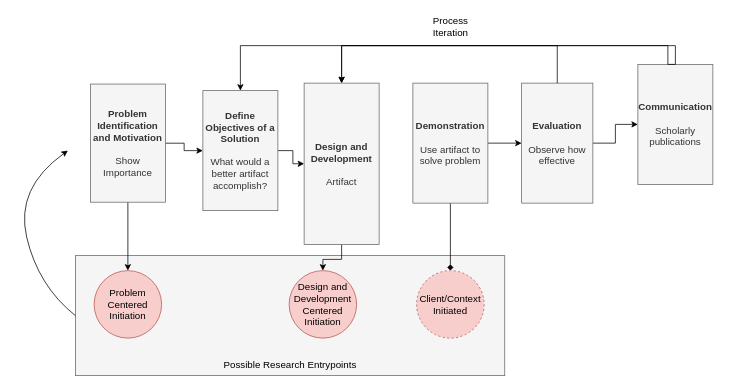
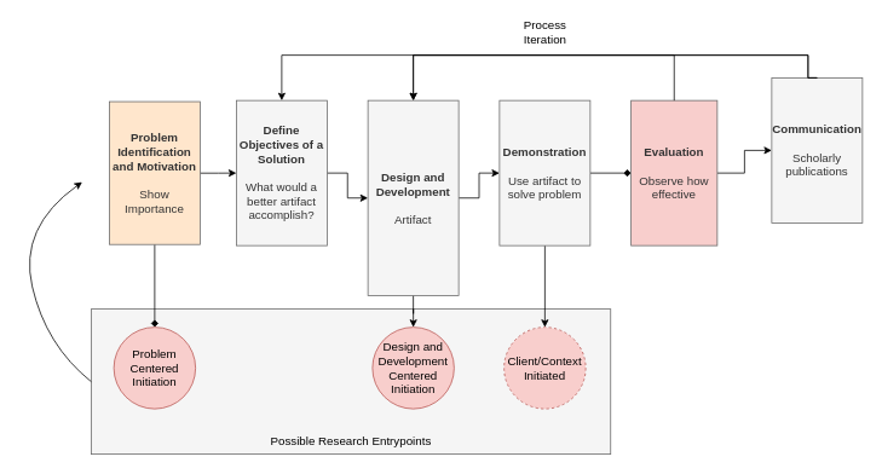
  <mxCell id="0" />
  <mxCell id="1" parent="0" />
  <mxCell id="2" value="" style="rounded=0;whiteSpace=wrap;html=1;fillColor=#f5f5f5;fontColor=#333333;strokeColor=#666666;fontSize=13;" vertex="1" parent="1"><mxGeometry x="100" y="340" width="572.5" height="160" as="geometry" /></mxCell>
  <mxCell id="3" value="" style="edgeStyle=orthogonalEdgeStyle;rounded=0;orthogonalLoop=1;jettySize=auto;html=1;fontSize=13;" edge="1" parent="1" source="4" target="10"><mxGeometry relative="1" as="geometry" /></mxCell>
- <mxCell id="4" value="&lt;div&gt;&lt;b&gt;Define Objectives of a Solution&lt;/b&gt;&lt;/div&gt;&lt;div&gt;&lt;br&gt;&lt;/div&gt;&lt;div&gt;What would a better artifact accomplish?&lt;/div&gt;" style="html=1;whiteSpace=wrap;fillColor=#f5f5f5;fontColor=#333333;strokeColor=#666666;fontSize=13;" vertex="1" parent="1"><mxGeometry x="270" y="120" width="100" height="160" as="geometry" /></mxCell>
+ <mxCell id="4" value="&lt;div&gt;&lt;b&gt;Define Objectives of a Solution&lt;/b&gt;&lt;/div&gt;&lt;div&gt;&lt;br&gt;&lt;/div&gt;&lt;div&gt;What would a better artifact accomplish?&lt;/div&gt;" style="html=1;whiteSpace=wrap;fillColor=#f5f5f5;fontColor=#333333;strokeColor=#666666;fontSize=13;" vertex="1" parent="1"><mxGeometry x="260" y="110" width="100" height="160" as="geometry" /></mxCell>
  <mxCell id="5" value="" style="edgeStyle=orthogonalEdgeStyle;rounded=0;orthogonalLoop=1;jettySize=auto;html=1;fontSize=13;" edge="1" parent="1" source="7" target="4"><mxGeometry relative="1" as="geometry" /></mxCell>
- <mxCell id="6" value="" style="edgeStyle=orthogonalEdgeStyle;rounded=0;orthogonalLoop=1;jettySize=auto;html=1;fontSize=13;" edge="1" parent="1" source="7" target="20"><mxGeometry relative="1" as="geometry" /></mxCell>
- <mxCell id="7" value="&lt;div&gt;&lt;b&gt;Problem Identification and Motivation&lt;/b&gt;&lt;/div&gt;&lt;div&gt;&lt;br&gt;&lt;/div&gt;&lt;div&gt;Show Importance&lt;/div&gt;" style="html=1;whiteSpace=wrap;fillColor=#f5f5f5;fontColor=#333333;strokeColor=#666666;fontSize=13;" vertex="1" parent="1"><mxGeometry x="120" y="111.25" width="100" height="157.5" as="geometry" /></mxCell>
+ <mxCell id="6" value="" style="edgeStyle=orthogonalEdgeStyle;rounded=0;orthogonalLoop=1;jettySize=auto;html=1;fontSize=13;endArrow=diamond;" edge="1" parent="1" source="7" target="20"><mxGeometry relative="1" as="geometry" /></mxCell>
+ <mxCell id="7" value="&lt;div&gt;&lt;b&gt;Problem Identification and Motivation&lt;/b&gt;&lt;/div&gt;&lt;div&gt;&lt;br&gt;&lt;/div&gt;&lt;div&gt;Show Importance&lt;/div&gt;" style="html=1;whiteSpace=wrap;fillColor=#ffe6cc;fontColor=#333333;strokeColor=#666666;fontSize=13;" vertex="1" parent="1"><mxGeometry x="120" y="111.25" width="100" height="157.5" as="geometry" /></mxCell>
+ <mxCell id="8" value="" style="edgeStyle=orthogonalEdgeStyle;rounded=0;orthogonalLoop=1;jettySize=auto;html=1;fontSize=13;" edge="1" parent="1" source="10" target="13"><mxGeometry relative="1" as="geometry" /></mxCell>
  <mxCell id="9" value="" style="edgeStyle=orthogonalEdgeStyle;rounded=0;orthogonalLoop=1;jettySize=auto;html=1;fontSize=13;" edge="1" parent="1" source="10" target="21"><mxGeometry relative="1" as="geometry" /></mxCell>
  <mxCell id="10" value="&lt;div&gt;&lt;b&gt;Design and Development&lt;/b&gt;&lt;/div&gt;&lt;div&gt;&lt;br&gt;&lt;/div&gt;&lt;div&gt;Artifact&lt;/div&gt;" style="html=1;whiteSpace=wrap;fillColor=#f5f5f5;fontColor=#333333;strokeColor=#666666;fontSize=13;" vertex="1" parent="1"><mxGeometry x="405" y="110" width="100" height="215" as="geometry" /></mxCell>
- <mxCell id="11" value="" style="edgeStyle=orthogonalEdgeStyle;rounded=0;orthogonalLoop=1;jettySize=auto;html=1;fontSize=13;" edge="1" parent="1" source="13" target="15"><mxGeometry relative="1" as="geometry" /></mxCell>
- <mxCell id="12" value="" style="edgeStyle=orthogonalEdgeStyle;rounded=0;orthogonalLoop=1;jettySize=auto;html=1;fontSize=13;endArrow=diamond;" edge="1" parent="1" source="13" target="22"><mxGeometry relative="1" as="geometry" /></mxCell>
+ <mxCell id="11" value="" style="edgeStyle=orthogonalEdgeStyle;rounded=0;orthogonalLoop=1;jettySize=auto;html=1;fontSize=13;endArrow=diamond;" edge="1" parent="1" source="13" target="15"><mxGeometry relative="1" as="geometry" /></mxCell>
+ <mxCell id="12" value="" style="edgeStyle=orthogonalEdgeStyle;rounded=0;orthogonalLoop=1;jettySize=auto;html=1;fontSize=13;" edge="1" parent="1" source="13" target="22"><mxGeometry relative="1" as="geometry" /></mxCell>
  <mxCell id="13" value="&lt;div&gt;&lt;b&gt;Demonstration&lt;/b&gt;&lt;/div&gt;&lt;div&gt;&lt;br&gt;&lt;/div&gt;&lt;div&gt;Use artifact to solve problem&lt;/div&gt;" style="html=1;whiteSpace=wrap;fillColor=#f5f5f5;fontColor=#333333;strokeColor=#666666;fontSize=13;" vertex="1" parent="1"><mxGeometry x="550" y="110" width="100" height="160" as="geometry" /></mxCell>
  <mxCell id="14" value="" style="edgeStyle=orthogonalEdgeStyle;rounded=0;orthogonalLoop=1;jettySize=auto;html=1;fontSize=13;" edge="1" parent="1" source="15" target="16"><mxGeometry relative="1" as="geometry" /></mxCell>
- <mxCell id="15" value="&lt;div&gt;&lt;b&gt;Evaluation&lt;/b&gt;&lt;/div&gt;&lt;div&gt;&lt;br&gt;&lt;/div&gt;&lt;div&gt;Observe how effective&lt;/div&gt;" style="html=1;whiteSpace=wrap;fillColor=#f5f5f5;fontColor=#333333;strokeColor=#666666;fontSize=13;" vertex="1" parent="1"><mxGeometry x="695" y="110" width="95" height="160" as="geometry" /></mxCell>
+ <mxCell id="15" value="&lt;div&gt;&lt;b&gt;Evaluation&lt;/b&gt;&lt;/div&gt;&lt;div&gt;&lt;br&gt;&lt;/div&gt;&lt;div&gt;Observe how effective&lt;/div&gt;" style="html=1;whiteSpace=wrap;fillColor=#f8cecc;fontColor=#333333;strokeColor=#666666;fontSize=13;" vertex="1" parent="1"><mxGeometry x="695" y="110" width="95" height="160" as="geometry" /></mxCell>
  <mxCell id="16" value="&lt;div&gt;&lt;b&gt;Communication&lt;/b&gt;&lt;/div&gt;&lt;div&gt;&lt;br&gt;&lt;/div&gt;&lt;div&gt;Scholarly publications&lt;/div&gt;" style="html=1;whiteSpace=wrap;fillColor=#f5f5f5;fontColor=#333333;strokeColor=#666666;fontSize=13;" vertex="1" parent="1"><mxGeometry x="850" y="85" width="100" height="160" as="geometry" /></mxCell>
  <mxCell id="17" value="" style="endArrow=classic;html=1;rounded=0;exitX=0.5;exitY=0;exitDx=0;exitDy=0;edgeStyle=orthogonalEdgeStyle;entryX=0.5;entryY=0;entryDx=0;entryDy=0;fontSize=13;" edge="1" parent="1" source="16" target="4"><mxGeometry width="50" height="50" relative="1" as="geometry"><mxPoint x="850" y="70" as="sourcePoint" /><mxPoint x="730" y="20" as="targetPoint" /><Array as="points"><mxPoint x="890" y="60" /><mxPoint x="310" y="60" /></Array></mxGeometry></mxCell>
  <mxCell id="18" value="" style="endArrow=classic;html=1;rounded=0;exitX=0.5;exitY=0;exitDx=0;exitDy=0;edgeStyle=orthogonalEdgeStyle;entryX=0.5;entryY=0;entryDx=0;entryDy=0;fontSize=13;" edge="1" parent="1" source="16" target="10"><mxGeometry width="50" height="50" relative="1" as="geometry"><mxPoint x="900" y="120" as="sourcePoint" /><mxPoint x="320" y="120" as="targetPoint" /><Array as="points"><mxPoint x="890" y="60" /><mxPoint x="455" y="60" /></Array></mxGeometry></mxCell>
  <mxCell id="19" value="" style="endArrow=classic;html=1;rounded=0;exitX=0.5;exitY=0;exitDx=0;exitDy=0;edgeStyle=orthogonalEdgeStyle;entryX=0.5;entryY=0;entryDx=0;entryDy=0;fontSize=13;" edge="1" parent="1" source="15" target="10"><mxGeometry width="50" height="50" relative="1" as="geometry"><mxPoint x="900" y="120" as="sourcePoint" /><mxPoint x="470" y="120" as="targetPoint" /><Array as="points"><mxPoint x="743" y="60" /><mxPoint x="455" y="60" /></Array></mxGeometry></mxCell>
  <mxCell id="20" value="Problem Centered Initiation" style="ellipse;whiteSpace=wrap;html=1;aspect=fixed;fillColor=#f8cecc;strokeColor=#b85450;fontSize=13;" vertex="1" parent="1"><mxGeometry x="125" y="360" width="90" height="90" as="geometry" /></mxCell>
- <mxCell id="21" value="Design and Development Centered Initiation" style="ellipse;whiteSpace=wrap;html=1;aspect=fixed;fillColor=#f8cecc;strokeColor=#b85450;fontSize=13;" vertex="1" parent="1"><mxGeometry x="385" y="360" width="90" height="90" as="geometry" /></mxCell>
+ <mxCell id="21" value="Design and Development Centered Initiation" style="ellipse;whiteSpace=wrap;html=1;aspect=fixed;fillColor=#f8cecc;strokeColor=#b85450;fontSize=13;" vertex="1" parent="1"><mxGeometry x="410" y="360" width="90" height="90" as="geometry" /></mxCell>
  <mxCell id="22" value="Client/Context Initiated" style="ellipse;whiteSpace=wrap;html=1;aspect=fixed;fillColor=#f8cecc;strokeColor=#b85450;fontSize=13;dashed=1;" vertex="1" parent="1"><mxGeometry x="555" y="360" width="90" height="90" as="geometry" /></mxCell>
  <mxCell id="23" value="" style="curved=1;endArrow=classic;html=1;rounded=0;exitX=0;exitY=0.5;exitDx=0;exitDy=0;fontSize=13;" edge="1" parent="1" source="2"><mxGeometry width="50" height="50" relative="1" as="geometry"><mxPoint x="0" y="380" as="sourcePoint" /><mxPoint x="90" y="200" as="targetPoint" /><Array as="points"><mxPoint x="50" y="380" /><mxPoint y="250" x="20" /></Array></mxGeometry></mxCell>
  <mxCell id="24" value="Process Iteration" style="text;html=1;align=center;verticalAlign=middle;whiteSpace=wrap;rounded=0;fontSize=13;" vertex="1" parent="1"><mxGeometry x="552.5" y="20" width="95" height="30" as="geometry" /></mxCell>
  <mxCell id="25" value="Possible Research Entrypoints" style="text;html=1;align=center;verticalAlign=middle;whiteSpace=wrap;rounded=0;fontSize=13;" vertex="1" parent="1"><mxGeometry x="293.75" y="470" width="185" height="30" as="geometry" /></mxCell>
